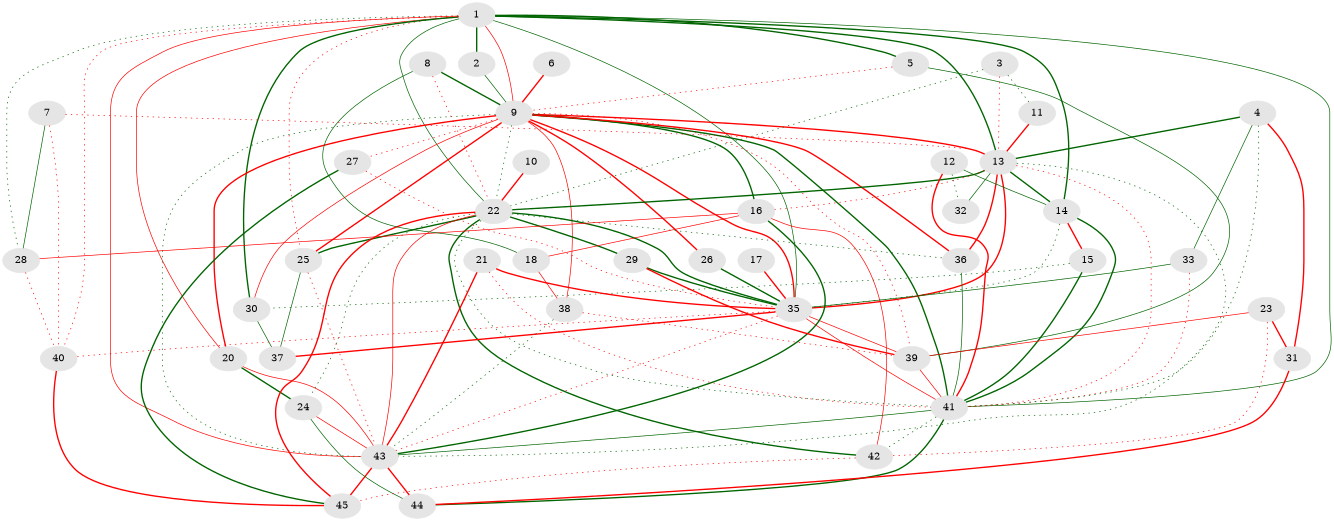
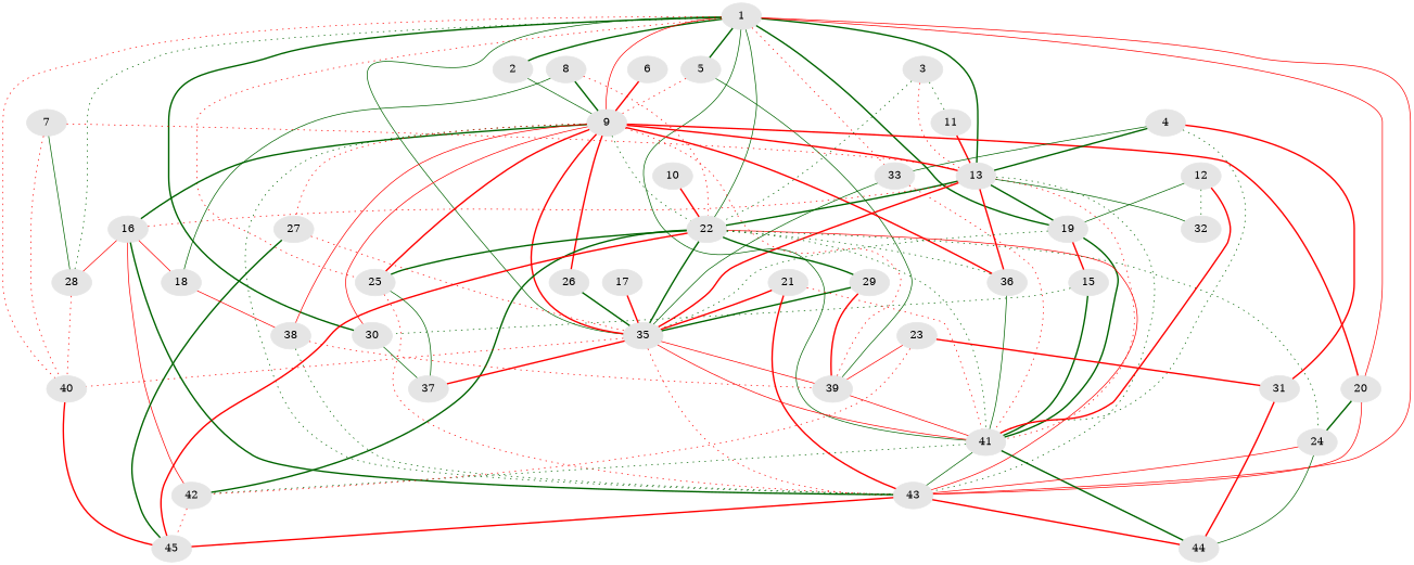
  graph {
    node [color=gray90 style=filled]
    edge [color=red style=bold weight=1.0]
    1
    2
    5
    9
    13
-   14
+   14 [label=19]
    20
    22
    25
    28
    30
    33
    35
    40
    41
    43
    39
    16
    26
    27
    36
    38
    32
    15
    24
    42
    29
    45
    37
    44
    3
    11
    4
    31
    6
    7
    8
    18
    10
    12
    17
    21
    23
    1 -- 2 [color=darkgreen]
    1 -- 5 [color=darkgreen]
    1 -- 9 [style=solid weight=5.0]
    1 -- 13 [color=darkgreen weight=3.0]
    1 -- 14 [color=darkgreen]
    1 -- 20 [style=solid]
    1 -- 22 [color=darkgreen style=solid weight=4.0]
    1 -- 25 [style=dotted weight=2.0]
    1 -- 28 [color=darkgreen style=dotted weight=2.0]
    1 -- 30 [color=darkgreen]
+   1 -- 33 [style=dotted weight=2.0]
    1 -- 35 [color=darkgreen style=solid weight=3.0]
    1 -- 40 [style=dotted]
    1 -- 41 [color=darkgreen style=solid weight=2.0]
    1 -- 43 [style=solid weight=4.0]
    2 -- 9 [color=darkgreen style=solid]
    5 -- 9 [style=dotted]
    5 -- 39 [color=darkgreen style=solid]
    9 -- 13 [weight=2.0]
    9 -- 20
    9 -- 22 [color=darkgreen style=dotted weight=4.0]
    9 -- 25
    9 -- 30 [style=solid]
    9 -- 35 [weight=3.0]
-   9 -- 41 [color=darkgreen weight=2.0]
    9 -- 43 [color=darkgreen style=dotted weight=3.0]
    9 -- 39 [style=dotted]
    9 -- 16 [color=darkgreen]
    9 -- 26
    9 -- 27 [style=dotted weight=2.0]
    9 -- 36
    9 -- 38 [style=solid weight=2.0]
    13 -- 14 [color=darkgreen weight=2.0]
    13 -- 22 [color=darkgreen weight=2.0]
    13 -- 35 [weight=3.0]
    13 -- 41 [style=dotted]
    13 -- 43 [color=darkgreen style=dotted]
    13 -- 16 [style=dotted]
    13 -- 36
    13 -- 32 [color=darkgreen style=solid]
    14 -- 35 [color=darkgreen style=dotted]
    14 -- 41 [color=darkgreen]
    14 -- 15
    20 -- 43 [style=solid weight=2.0]
    20 -- 24 [color=darkgreen]
    22 -- 25 [color=darkgreen]
    22 -- 35 [color=darkgreen weight=2.0]
    22 -- 41 [color=darkgreen style=dotted weight=4.0]
    22 -- 43 [style=solid weight=2.0]
    22 -- 36 [color=darkgreen style=dotted]
    22 -- 24 [color=darkgreen style=dotted]
    22 -- 42 [color=darkgreen]
    22 -- 29 [color=darkgreen]
    22 -- 45
    25 -- 43 [style=dotted]
    25 -- 37 [color=darkgreen style=solid]
    28 -- 40 [style=dotted]
    30 -- 37 [color=darkgreen style=solid]
    33 -- 35 [color=darkgreen style=solid]
    33 -- 41 [style=dotted]
    35 -- 40 [style=dotted]
    35 -- 41 [style=solid]
    35 -- 43 [style=dotted]
    35 -- 39 [style=solid]
    35 -- 37
    40 -- 45
    41 -- 43 [color=darkgreen style=solid weight=2.0]
    41 -- 42 [color=darkgreen style=dotted]
    41 -- 44 [color=darkgreen]
    43 -- 45 [weight=2.0]
    43 -- 44
    39 -- 41 [style=solid]
    16 -- 28 [style=solid]
    16 -- 43 [color=darkgreen weight=2.0]
    16 -- 42 [style=solid]
    16 -- 18 [style=solid]
    26 -- 35 [color=darkgreen weight=2.0]
    27 -- 35 [style=dotted]
    27 -- 45 [color=darkgreen]
    36 -- 41 [color=darkgreen style=solid weight=2.0]
    38 -- 43 [color=darkgreen style=dotted weight=2.0]
    38 -- 39 [style=dotted]
    15 -- 30 [color=darkgreen style=dotted]
    15 -- 41 [color=darkgreen weight=2.0]
    24 -- 43 [style=solid]
    24 -- 44 [color=darkgreen style=solid]
    42 -- 45 [style=dotted]
    29 -- 35 [color=darkgreen]
    29 -- 39
    3 -- 13 [style=dotted]
    3 -- 22 [color=darkgreen style=dotted]
    3 -- 11 [color=darkgreen style=dotted]
    11 -- 13
    4 -- 13 [color=darkgreen]
    4 -- 33 [color=darkgreen style=solid]
    4 -- 41 [color=darkgreen style=dotted]
    4 -- 31
    31 -- 44
    6 -- 9 [weight=2.0]
    7 -- 13 [style=dotted]
    7 -- 28 [color=darkgreen style=solid]
    7 -- 40 [style=dotted]
    8 -- 9 [color=darkgreen]
    8 -- 22 [style=dotted]
    8 -- 18 [color=darkgreen style=solid]
    18 -- 38 [style=solid]
    10 -- 22
    12 -- 14 [color=darkgreen style=solid]
    12 -- 41
    12 -- 32 [color=darkgreen style=dotted]
    17 -- 35
    21 -- 35
    21 -- 41 [style=dotted]
    21 -- 43 [weight=2.0]
    23 -- 39 [style=solid]
    23 -- 42 [style=dotted]
    23 -- 31
  }
